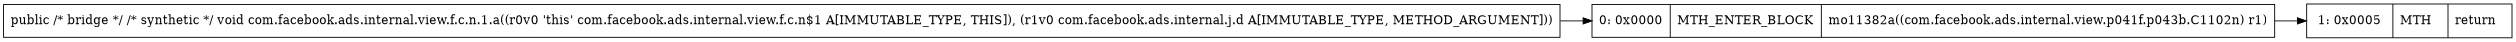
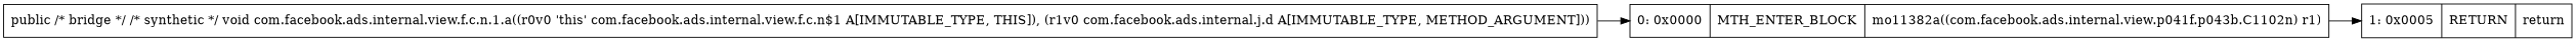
  digraph {
    rankdir=LR
    node [shape=record]
    n1 [label="{0\:\ 0x0000|MTH_ENTER_BLOCK\l|mo11382a((com.facebook.ads.internal.view.p041f.p043b.C1102n) r1)\l}"]
-   n2 [label="{1\:\ 0x0005|MTH\l|return\l}"]
+   n2 [label="{1\:\ 0x0005|RETURN\l|return\l}"]
    n3 [label="{public \/* bridge *\/ \/* synthetic *\/ void com.facebook.ads.internal.view.f.c.n.1.a((r0v0 'this' com.facebook.ads.internal.view.f.c.n$1 A[IMMUTABLE_TYPE, THIS]), (r1v0 com.facebook.ads.internal.j.d A[IMMUTABLE_TYPE, METHOD_ARGUMENT])) }"]
    n1 -> n2
    n3 -> n1
  }
